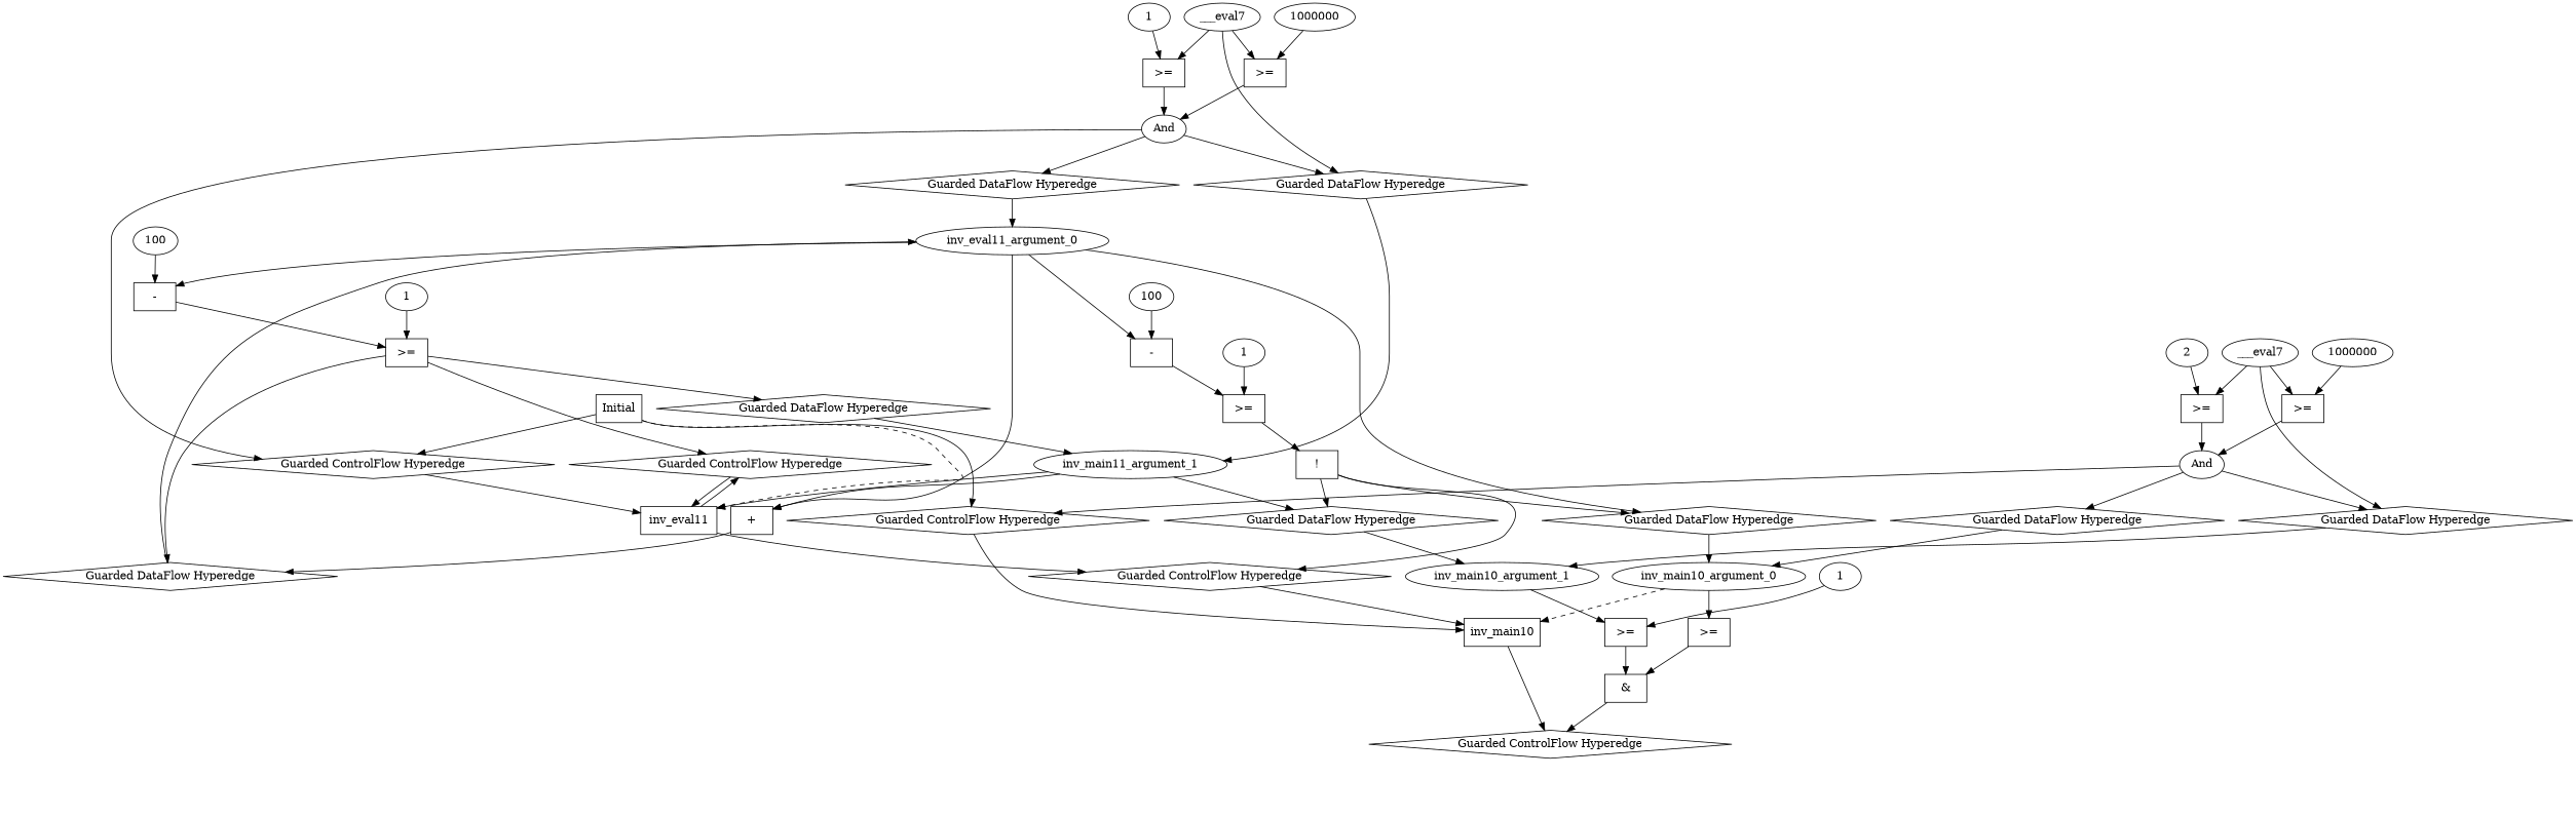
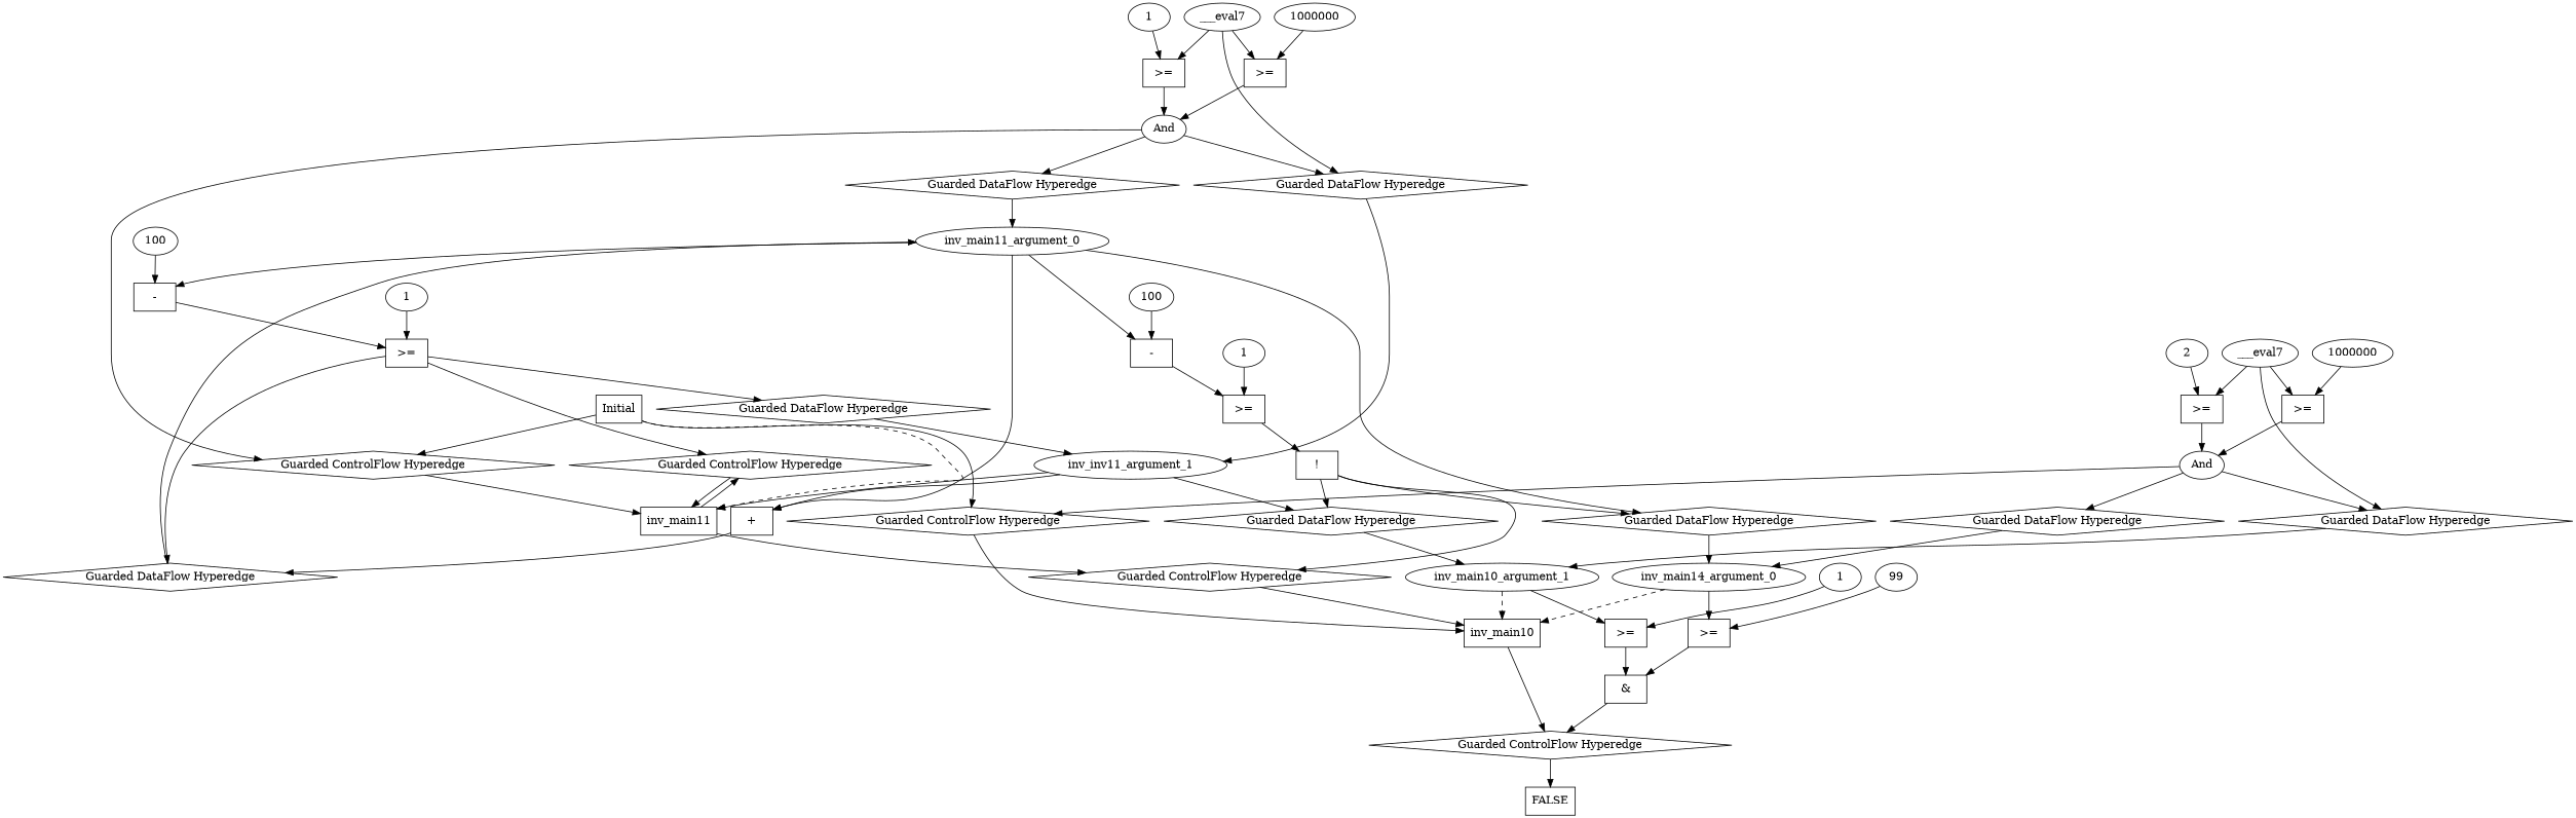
  digraph {
    node [shape=rect]
    n1 [label=inv_main10]
    n2 [label="Guarded ControlFlow Hyperedge" shape=diamond]
-   n4 [label=inv_eval11]
+   n3 [label=FALSE]
+   n4 [label=inv_main11]
    n5 [label="Guarded ControlFlow Hyperedge" shape=diamond]
    n6 [label="Guarded ControlFlow Hyperedge" shape=diamond]
    n7 [label=Initial]
    n8 [label="Guarded ControlFlow Hyperedge" shape=diamond]
    n9 [label="Guarded ControlFlow Hyperedge" shape=diamond]
-   n10 [label=inv_main10_argument_0 shape=oval]
+   n10 [label=inv_main14_argument_0 shape=oval]
    n11 [label=">="]
    n12 [label="&"]
    n13 [label=inv_main10_argument_1 shape=oval]
    n14 [label=">="]
-   n15 [label=inv_eval11_argument_0 shape=oval]
+   n15 [label=inv_main11_argument_0 shape=oval]
    n16 [label="-"]
    n17 [label="-"]
    n18 [label="+"]
    n19 [label="Guarded DataFlow Hyperedge" shape=diamond]
    n20 [label=">="]
    n21 [label=">="]
    n22 [label="Guarded DataFlow Hyperedge" shape=diamond]
-   n23 [label=inv_main11_argument_1 shape=oval]
+   n23 [label=inv_inv11_argument_1 shape=oval]
    n24 [label="Guarded DataFlow Hyperedge" shape=diamond]
    n25 [label="!"]
    n26 [label=100 shape=""]
    n27 [label=1 shape=""]
    n28 [label="Guarded DataFlow Hyperedge" shape=diamond]
    n29 [label=100 shape=""]
    n30 [label=1 shape=""]
    n31 [label=And shape=""]
    n32 [label="Guarded DataFlow Hyperedge" shape=diamond]
    n33 [label="Guarded DataFlow Hyperedge" shape=diamond]
    n34 [label=">="]
    n35 [label=1 shape=""]
    n36 [label=">="]
    n37 [label=1000000 shape=""]
    n38 [label=___eval7 shape=""]
    n39 [label=And shape=""]
    n40 [label="Guarded DataFlow Hyperedge" shape=diamond]
    n41 [label="Guarded DataFlow Hyperedge" shape=diamond]
    n42 [label=">="]
    n43 [label=2 shape=""]
    n44 [label=">="]
    n45 [label=1000000 shape=""]
    n46 [label=___eval7 shape=""]
+   n47 [label=99 shape=""]
    n48 [label=1 shape=""]
    n1 -> n2
+   n2 -> n3
    n4 -> n5
    n4 -> n6
    n5 -> n1
    n6 -> n4
    n7 -> n4 [style=dashed]
    n7 -> n8
    n7 -> n9
    n8 -> n4
    n9 -> n1
    n10 -> n1 [style=dashed]
    n10 -> n11
    n11 -> n12
    n12 -> n2
+   n13 -> n1 [style=dashed]
    n13 -> n14
    n14 -> n12
    n15 -> n16
    n15 -> n17
    n15 -> n18
    n15 -> n19
    n16 -> n20
    n17 -> n21
    n18 -> n22
    n19 -> n10
    n20 -> n25
    n21 -> n6
    n21 -> n22
    n21 -> n28
    n22 -> n15
    n23 -> n4 [style=solid]
    n23 -> n18
    n23 -> n24
    n24 -> n13
    n25 -> n5
    n25 -> n19
    n25 -> n24
    n26 -> n16
    n27 -> n20
    n28 -> n23
    n29 -> n17
    n30 -> n21
    n31 -> n8
    n31 -> n32
    n31 -> n33
    n32 -> n23
    n33 -> n15
    n34 -> n31
    n35 -> n34
    n36 -> n31
    n37 -> n36
    n38 -> n32
    n38 -> n34
    n38 -> n36
    n39 -> n9
    n39 -> n40
    n39 -> n41
    n40 -> n13
    n41 -> n10
    n42 -> n39
    n43 -> n42
    n44 -> n39
    n45 -> n44
    n46 -> n40
    n46 -> n42
    n46 -> n44
+   n47 -> n11
    n48 -> n14
  }
